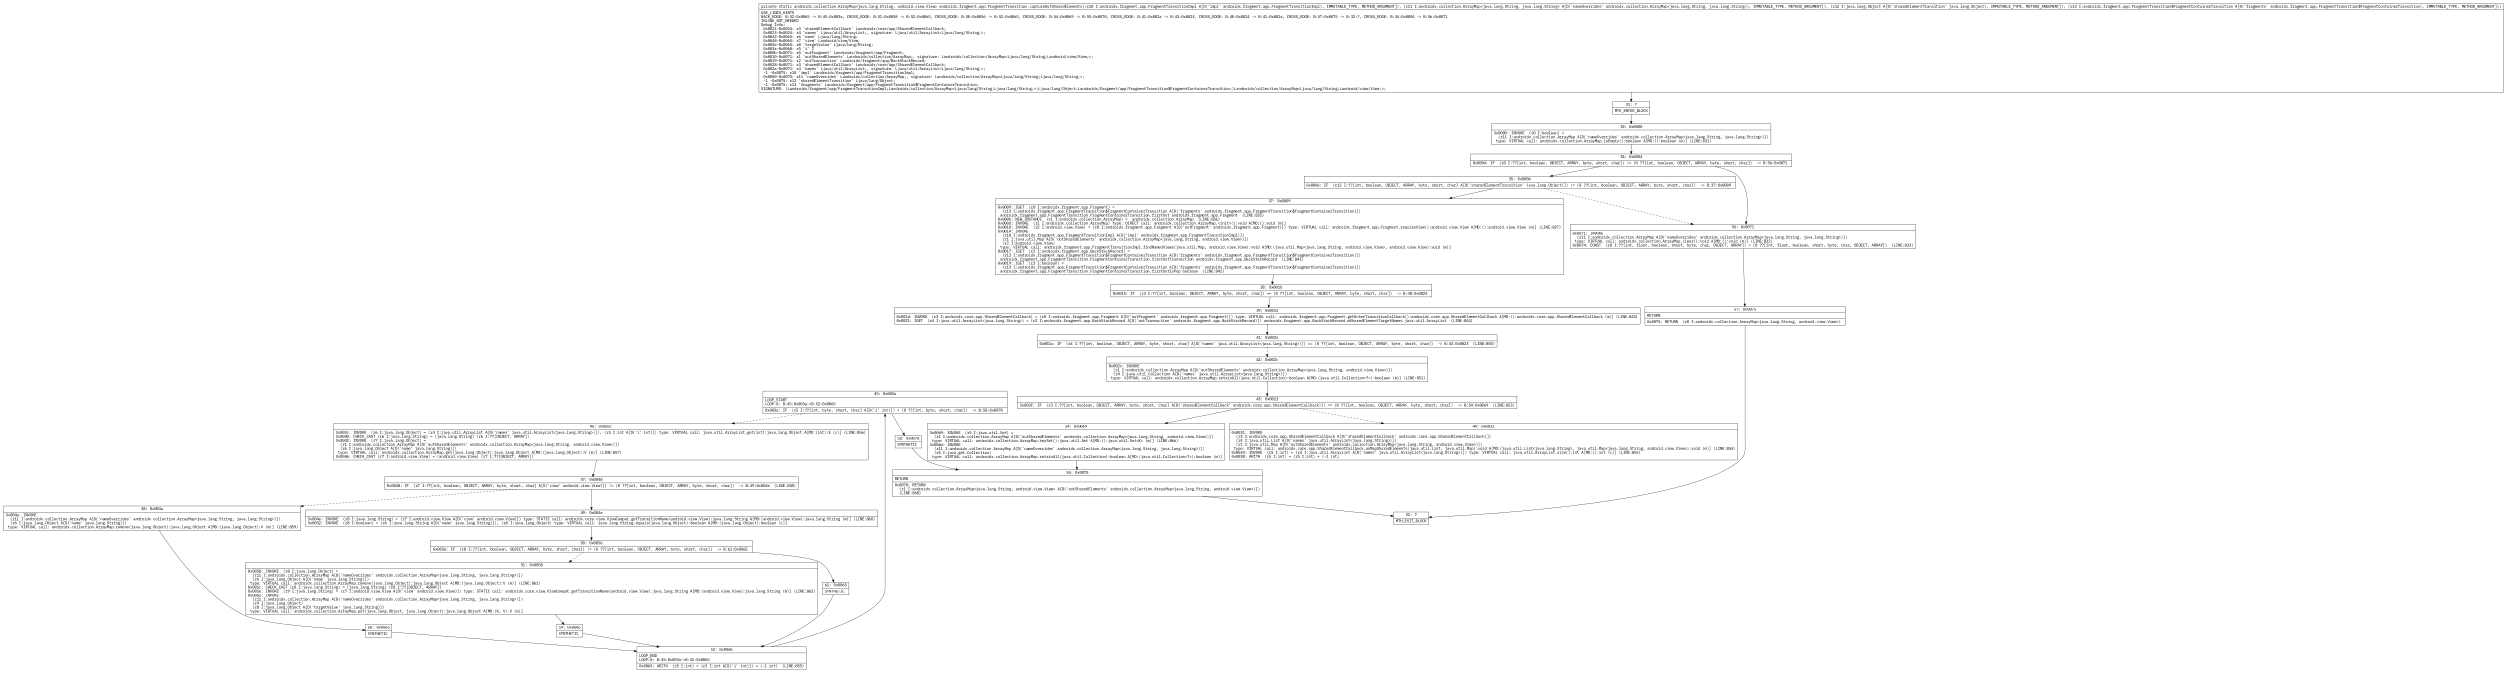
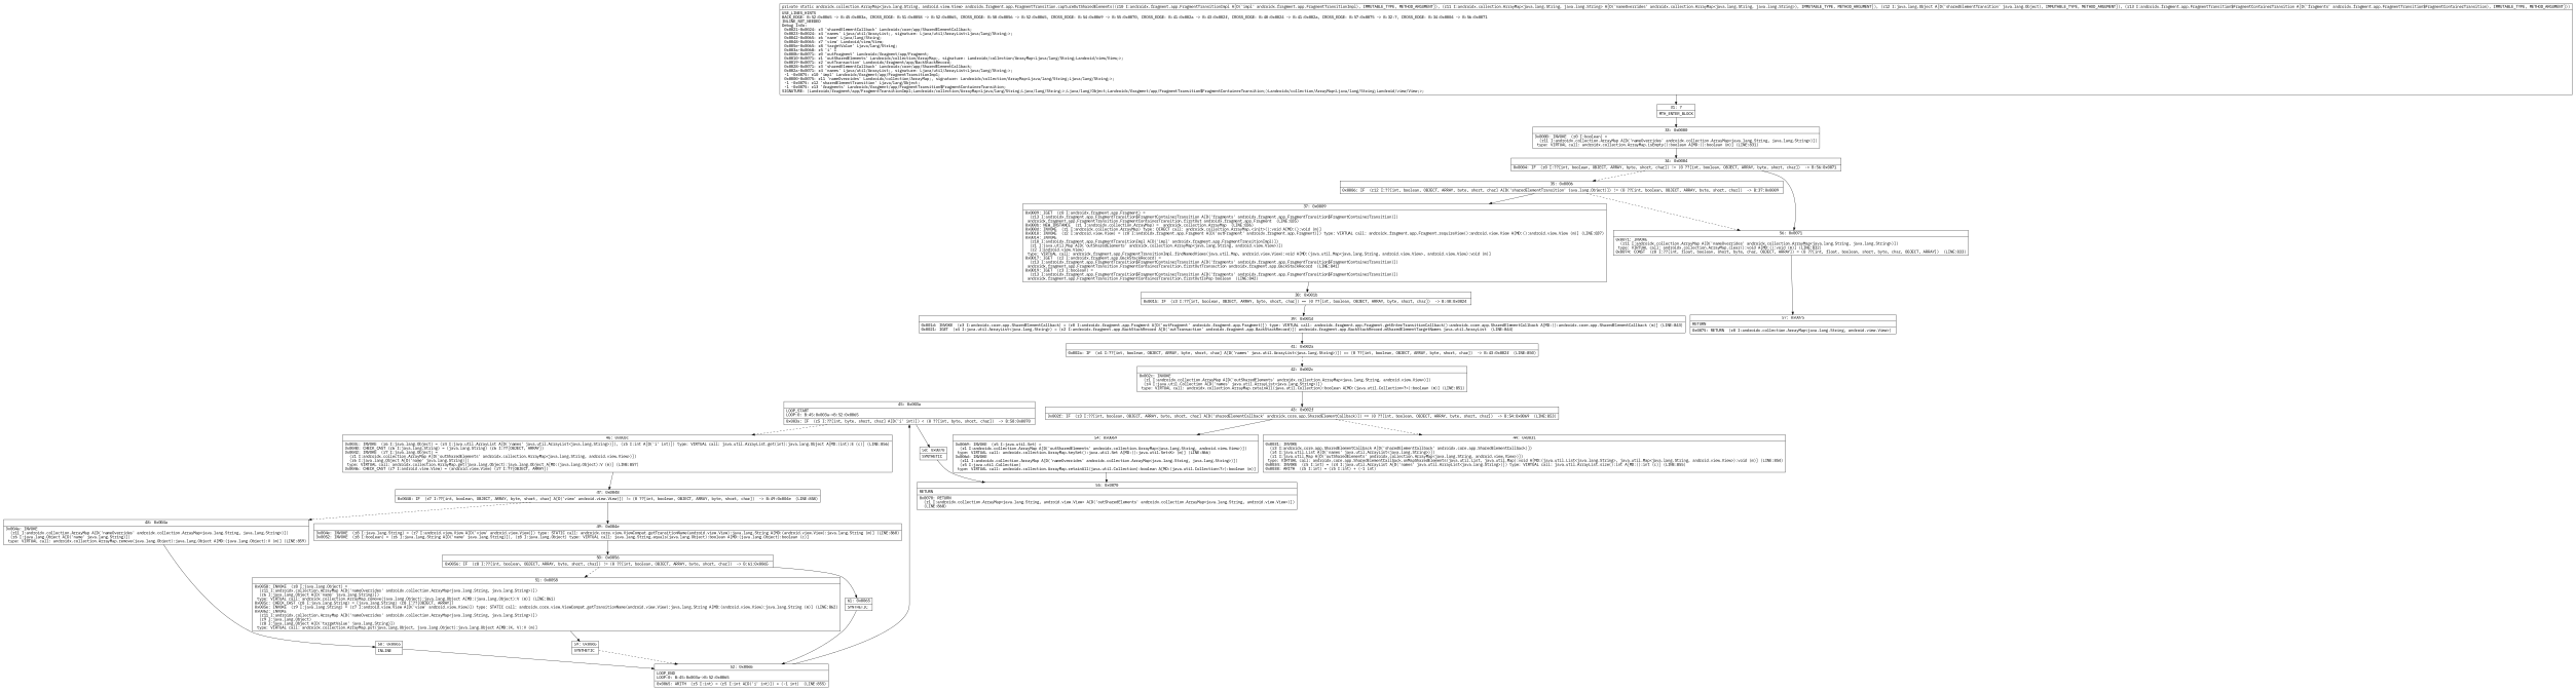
  digraph {
    fontname="IBM Plex Mono"
    node [fontname="IBM Plex Mono" shape=record]
    edge [fontname="IBM Plex Mono"]
    n1 [label="{31\:\ ?|MTH_ENTER_BLOCK\l}"]
    n2 [label="{33\:\ 0x0000|0x0000: INVOKE  (r0 I:boolean) = \l  (r11 I:androidx.collection.ArrayMap A[D('nameOverrides' androidx.collection.ArrayMap\<java.lang.String, java.lang.String\>)])\l type: VIRTUAL call: androidx.collection.ArrayMap.isEmpty():boolean A[MD:():boolean (m)] (LINE:831)\l}"]
    n3 [label="{34\:\ 0x0004|0x0004: IF  (r0 I:??[int, boolean, OBJECT, ARRAY, byte, short, char]) != (0 ??[int, boolean, OBJECT, ARRAY, byte, short, char])  \-\> B:56:0x0071 \l}"]
    n4 [label="{35\:\ 0x0006|0x0006: IF  (r12 I:??[int, boolean, OBJECT, ARRAY, byte, short, char] A[D('sharedElementTransition' java.lang.Object)]) != (0 ??[int, boolean, OBJECT, ARRAY, byte, short, char])  \-\> B:37:0x0009 \l}"]
    n5 [label="{56\:\ 0x0071|0x0071: INVOKE  \l  (r11 I:androidx.collection.ArrayMap A[D('nameOverrides' androidx.collection.ArrayMap\<java.lang.String, java.lang.String\>)])\l type: VIRTUAL call: androidx.collection.ArrayMap.clear():void A[MD:():void (m)] (LINE:832)\l0x0074: CONST  (r0 I:??[int, float, boolean, short, byte, char, OBJECT, ARRAY]) = (0 ??[int, float, boolean, short, byte, char, OBJECT, ARRAY])  (LINE:833)\l}"]
    n6 [label="{37\:\ 0x0009|0x0009: IGET  (r0 I:androidx.fragment.app.Fragment) = \l  (r13 I:androidx.fragment.app.FragmentTransition$FragmentContainerTransition A[D('fragments' androidx.fragment.app.FragmentTransition$FragmentContainerTransition)])\l androidx.fragment.app.FragmentTransition.FragmentContainerTransition.firstOut androidx.fragment.app.Fragment  (LINE:835)\l0x000b: NEW_INSTANCE  (r1 I:androidx.collection.ArrayMap) =  androidx.collection.ArrayMap  (LINE:836)\l0x000d: INVOKE  (r1 I:androidx.collection.ArrayMap) type: DIRECT call: androidx.collection.ArrayMap.\<init\>():void A[MD:():void (m)]\l0x0010: INVOKE  (r2 I:android.view.View) = (r0 I:androidx.fragment.app.Fragment A[D('outFragment' androidx.fragment.app.Fragment)]) type: VIRTUAL call: androidx.fragment.app.Fragment.requireView():android.view.View A[MD:():android.view.View (m)] (LINE:837)\l0x0014: INVOKE  \l  (r10 I:androidx.fragment.app.FragmentTransitionImpl A[D('impl' androidx.fragment.app.FragmentTransitionImpl)])\l  (r1 I:java.util.Map A[D('outSharedElements' androidx.collection.ArrayMap\<java.lang.String, android.view.View\>)])\l  (r2 I:android.view.View)\l type: VIRTUAL call: androidx.fragment.app.FragmentTransitionImpl.findNamedViews(java.util.Map, android.view.View):void A[MD:(java.util.Map\<java.lang.String, android.view.View\>, android.view.View):void (m)]\l0x0017: IGET  (r2 I:androidx.fragment.app.BackStackRecord) = \l  (r13 I:androidx.fragment.app.FragmentTransition$FragmentContainerTransition A[D('fragments' androidx.fragment.app.FragmentTransition$FragmentContainerTransition)])\l androidx.fragment.app.FragmentTransition.FragmentContainerTransition.firstOutTransaction androidx.fragment.app.BackStackRecord  (LINE:841)\l0x0019: IGET  (r3 I:boolean) = \l  (r13 I:androidx.fragment.app.FragmentTransition$FragmentContainerTransition A[D('fragments' androidx.fragment.app.FragmentTransition$FragmentContainerTransition)])\l androidx.fragment.app.FragmentTransition.FragmentContainerTransition.firstOutIsPop boolean  (LINE:842)\l}"]
    n7 [label="{57\:\ 0x0075|RETURN\l|0x0075: RETURN  (r0 I:androidx.collection.ArrayMap\<java.lang.String, android.view.View\>) \l}"]
    n8 [label="{38\:\ 0x001b|0x001b: IF  (r3 I:??[int, boolean, OBJECT, ARRAY, byte, short, char]) == (0 ??[int, boolean, OBJECT, ARRAY, byte, short, char])  \-\> B:40:0x0024 \l}"]
    n9 [label="{39\:\ 0x001d|0x001d: INVOKE  (r3 I:androidx.core.app.SharedElementCallback) = (r0 I:androidx.fragment.app.Fragment A[D('outFragment' androidx.fragment.app.Fragment)]) type: VIRTUAL call: androidx.fragment.app.Fragment.getEnterTransitionCallback():androidx.core.app.SharedElementCallback A[MD:():androidx.core.app.SharedElementCallback (m)] (LINE:843)\l0x0021: IGET  (r4 I:java.util.ArrayList\<java.lang.String\>) = (r2 I:androidx.fragment.app.BackStackRecord A[D('outTransaction' androidx.fragment.app.BackStackRecord)]) androidx.fragment.app.BackStackRecord.mSharedElementTargetNames java.util.ArrayList  (LINE:844)\l}"]
    n10 [label="{41\:\ 0x002a|0x002a: IF  (r4 I:??[int, boolean, OBJECT, ARRAY, byte, short, char] A[D('names' java.util.ArrayList\<java.lang.String\>)]) == (0 ??[int, boolean, OBJECT, ARRAY, byte, short, char])  \-\> B:43:0x002f  (LINE:850)\l}"]
    n11 [label="{42\:\ 0x002c|0x002c: INVOKE  \l  (r1 I:androidx.collection.ArrayMap A[D('outSharedElements' androidx.collection.ArrayMap\<java.lang.String, android.view.View\>)])\l  (r4 I:java.util.Collection A[D('names' java.util.ArrayList\<java.lang.String\>)])\l type: VIRTUAL call: androidx.collection.ArrayMap.retainAll(java.util.Collection):boolean A[MD:(java.util.Collection\<?\>):boolean (m)] (LINE:851)\l}"]
    n12 [label="{43\:\ 0x002f|0x002f: IF  (r3 I:??[int, boolean, OBJECT, ARRAY, byte, short, char] A[D('sharedElementCallback' androidx.core.app.SharedElementCallback)]) == (0 ??[int, boolean, OBJECT, ARRAY, byte, short, char])  \-\> B:54:0x0069  (LINE:853)\l}"]
    n13 [label="{44\:\ 0x0031|0x0031: INVOKE  \l  (r3 I:androidx.core.app.SharedElementCallback A[D('sharedElementCallback' androidx.core.app.SharedElementCallback)])\l  (r4 I:java.util.List A[D('names' java.util.ArrayList\<java.lang.String\>)])\l  (r1 I:java.util.Map A[D('outSharedElements' androidx.collection.ArrayMap\<java.lang.String, android.view.View\>)])\l type: VIRTUAL call: androidx.core.app.SharedElementCallback.onMapSharedElements(java.util.List, java.util.Map):void A[MD:(java.util.List\<java.lang.String\>, java.util.Map\<java.lang.String, android.view.View\>):void (m)] (LINE:854)\l0x0034: INVOKE  (r5 I:int) = (r4 I:java.util.ArrayList A[D('names' java.util.ArrayList\<java.lang.String\>)]) type: VIRTUAL call: java.util.ArrayList.size():int A[MD:():int (c)] (LINE:855)\l0x0038: ARITH  (r5 I:int) = (r5 I:int) + (\-1 int) \l}"]
-   n14 [label="{54\:\ 0x0069|0x0069: INVOKE  (r5 I:java.util.Set) = \l  (r1 I:androidx.collection.ArrayMap A[D('outSharedElements' androidx.collection.ArrayMap\<java.lang.String, android.view.View\>)])\l type: VIRTUAL call: androidx.collection.ArrayMap.keySet():java.util.Set A[MD:():java.util.Set\<K\> (m)] (LINE:866)\l0x006d: INVOKE  \l  (r11 I:androidx.collection.ArrayMap A[D('nameOverrides' androidx.collection.ArrayMap\<java.lang.String, java.lang.String\>)])\l  (r5 I:java.get.Collection)\l type: VIRTUAL call: androidx.collection.ArrayMap.retainAll(java.util.Collection):boolean A[MD:(java.util.Collection\<?\>):boolean (m)]\l}"]
+   n14 [label="{54\:\ 0x0069|0x0069: INVOKE  (r5 I:java.util.Set) = \l  (r1 I:androidx.collection.ArrayMap A[D('outSharedElements' androidx.collection.ArrayMap\<java.lang.String, android.view.View\>)])\l type: VIRTUAL call: androidx.collection.ArrayMap.keySet():java.util.Set A[MD:():java.util.Set\<K\> (m)] (LINE:866)\l0x006d: INVOKE  \l  (r11 I:androidx.collection.ArrayMap A[D('nameOverrides' androidx.collection.ArrayMap\<java.lang.String, java.lang.String\>)])\l  (r5 I:java.util.Collection)\l type: VIRTUAL call: androidx.collection.ArrayMap.retainAll(java.util.Collection):boolean A[MD:(java.util.Collection\<?\>):boolean (m)]\l}"]
    n15 [label="{55\:\ 0x0070|RETURN\l|0x0070: RETURN  \l  (r1 I:androidx.collection.ArrayMap\<java.lang.String, android.view.View\> A[D('outSharedElements' androidx.collection.ArrayMap\<java.lang.String, android.view.View\>)])\l  (LINE:868)\l}"]
    n16 [label="{45\:\ 0x003a|LOOP_START\lLOOP:0: B:45:0x003a\-\>B:52:0x0065\l|0x003a: IF  (r5 I:??[int, byte, short, char] A[D('i' int)]) \< (0 ??[int, byte, short, char])  \-\> B:58:0x0070 \l}"]
    n17 [label="{46\:\ 0x003c|0x003c: INVOKE  (r6 I:java.lang.Object) = (r4 I:java.util.ArrayList A[D('names' java.util.ArrayList\<java.lang.String\>)]), (r5 I:int A[D('i' int)]) type: VIRTUAL call: java.util.ArrayList.get(int):java.lang.Object A[MD:(int):E (c)] (LINE:856)\l0x0040: CHECK_CAST (r6 I:java.lang.String) = (java.lang.String) (r6 I:??[OBJECT, ARRAY]) \l0x0042: INVOKE  (r7 I:java.lang.Object) = \l  (r1 I:androidx.collection.ArrayMap A[D('outSharedElements' androidx.collection.ArrayMap\<java.lang.String, android.view.View\>)])\l  (r6 I:java.lang.Object A[D('name' java.lang.String)])\l type: VIRTUAL call: androidx.collection.ArrayMap.get(java.lang.Object):java.lang.Object A[MD:(java.lang.Object):V (m)] (LINE:857)\l0x0046: CHECK_CAST (r7 I:android.view.View) = (android.view.View) (r7 I:??[OBJECT, ARRAY]) \l}"]
    n18 [label="{58\:\ 0x0070|SYNTHETIC\l}"]
    n19 [label="{47\:\ 0x0048|0x0048: IF  (r7 I:??[int, boolean, OBJECT, ARRAY, byte, short, char] A[D('view' android.view.View)]) != (0 ??[int, boolean, OBJECT, ARRAY, byte, short, char])  \-\> B:49:0x004e  (LINE:858)\l}"]
    n20 [label="{48\:\ 0x004a|0x004a: INVOKE  \l  (r11 I:androidx.collection.ArrayMap A[D('nameOverrides' androidx.collection.ArrayMap\<java.lang.String, java.lang.String\>)])\l  (r6 I:java.lang.Object A[D('name' java.lang.String)])\l type: VIRTUAL call: androidx.collection.ArrayMap.remove(java.lang.Object):java.lang.Object A[MD:(java.lang.Object):V (m)] (LINE:859)\l}"]
    n21 [label="{49\:\ 0x004e|0x004e: INVOKE  (r8 I:java.lang.String) = (r7 I:android.view.View A[D('view' android.view.View)]) type: STATIC call: androidx.core.view.ViewCompat.getTransitionName(android.view.View):java.lang.String A[MD:(android.view.View):java.lang.String (m)] (LINE:860)\l0x0052: INVOKE  (r8 I:boolean) = (r6 I:java.lang.String A[D('name' java.lang.String)]), (r8 I:java.lang.Object) type: VIRTUAL call: java.lang.String.equals(java.lang.Object):boolean A[MD:(java.lang.Object):boolean (c)]\l}"]
-   n22 [label="{60\:\ 0x0065|SYNTHETIC\l}"]
+   n22 [label="{60\:\ 0x0065|INLINE\l}"]
    n23 [label="{50\:\ 0x0056|0x0056: IF  (r8 I:??[int, boolean, OBJECT, ARRAY, byte, short, char]) != (0 ??[int, boolean, OBJECT, ARRAY, byte, short, char])  \-\> B:61:0x0065 \l}"]
    n24 [label="{52\:\ 0x0065|LOOP_END\lLOOP:0: B:45:0x003a\-\>B:52:0x0065\l|0x0065: ARITH  (r5 I:int) = (r5 I:int A[D('i' int)]) + (\-1 int)  (LINE:855)\l}"]
    n25 [label="{51\:\ 0x0058|0x0058: INVOKE  (r8 I:java.lang.Object) = \l  (r11 I:androidx.collection.ArrayMap A[D('nameOverrides' androidx.collection.ArrayMap\<java.lang.String, java.lang.String\>)])\l  (r6 I:java.lang.Object A[D('name' java.lang.String)])\l type: VIRTUAL call: androidx.collection.ArrayMap.remove(java.lang.Object):java.lang.Object A[MD:(java.lang.Object):V (m)] (LINE:861)\l0x005c: CHECK_CAST (r8 I:java.lang.String) = (java.lang.String) (r8 I:??[OBJECT, ARRAY]) \l0x005e: INVOKE  (r9 I:java.lang.String) = (r7 I:android.view.View A[D('view' android.view.View)]) type: STATIC call: androidx.core.view.ViewCompat.getTransitionName(android.view.View):java.lang.String A[MD:(android.view.View):java.lang.String (m)] (LINE:862)\l0x0062: INVOKE  \l  (r11 I:androidx.collection.ArrayMap A[D('nameOverrides' androidx.collection.ArrayMap\<java.lang.String, java.lang.String\>)])\l  (r9 I:java.lang.Object)\l  (r8 I:java.lang.Object A[D('targetValue' java.lang.String)])\l type: VIRTUAL call: androidx.collection.ArrayMap.put(java.lang.Object, java.lang.Object):java.lang.Object A[MD:(K, V):V (m)]\l}"]
    n26 [label="{61\:\ 0x0065|SYNTHETIC\l}"]
    n27 [label="{59\:\ 0x0065|SYNTHETIC\l}"]
-   n28 [label="{32\:\ ?|MTH_EXIT_BLOCK\l}"]
    n29 [label="{private static androidx.collection.ArrayMap\<java.lang.String, android.view.View\> androidx.fragment.app.FragmentTransition.captureOutSharedElements((r10 I:androidx.fragment.app.FragmentTransitionImpl A[D('impl' androidx.fragment.app.FragmentTransitionImpl), IMMUTABLE_TYPE, METHOD_ARGUMENT]), (r11 I:androidx.collection.ArrayMap\<java.lang.String, java.lang.String\> A[D('nameOverrides' androidx.collection.ArrayMap\<java.lang.String, java.lang.String\>), IMMUTABLE_TYPE, METHOD_ARGUMENT]), (r12 I:java.lang.Object A[D('sharedElementTransition' java.lang.Object), IMMUTABLE_TYPE, METHOD_ARGUMENT]), (r13 I:androidx.fragment.app.FragmentTransition$FragmentContainerTransition A[D('fragments' androidx.fragment.app.FragmentTransition$FragmentContainerTransition), IMMUTABLE_TYPE, METHOD_ARGUMENT]))  | USE_LINES_HINTS\lBACK_EDGE: B:52:0x0065 \-\> B:45:0x003a, CROSS_EDGE: B:51:0x0058 \-\> B:52:0x0065, CROSS_EDGE: B:50:0x0056 \-\> B:52:0x0065, CROSS_EDGE: B:54:0x0069 \-\> B:55:0x0070, CROSS_EDGE: B:41:0x002a \-\> B:43:0x002f, CROSS_EDGE: B:40:0x0024 \-\> B:41:0x002a, CROSS_EDGE: B:57:0x0075 \-\> B:32:?, CROSS_EDGE: B:34:0x0004 \-\> B:56:0x0071\lINLINE_NOT_NEEDED\lDebug Info:\l  0x0021\-0x0024: r3 'sharedElementCallback' Landroidx\/core\/app\/SharedElementCallback;\l  0x0023\-0x0024: r4 'names' Ljava\/util\/ArrayList;, signature: Ljava\/util\/ArrayList\<Ljava\/lang\/String;\>;\l  0x0042\-0x0065: r6 'name' Ljava\/lang\/String;\l  0x0048\-0x0065: r7 'view' Landroid\/view\/View;\l  0x005e\-0x0065: r8 'targetValue' Ljava\/lang\/String;\l  0x003a\-0x0068: r5 'i' I\l  0x000b\-0x0071: r0 'outFragment' Landroidx\/fragment\/app\/Fragment;\l  0x0010\-0x0071: r1 'outSharedElements' Landroidx\/collection\/ArrayMap;, signature: Landroidx\/collection\/ArrayMap\<Ljava\/lang\/String;Landroid\/view\/View;\>;\l  0x0019\-0x0071: r2 'outTransaction' Landroidx\/fragment\/app\/BackStackRecord;\l  0x0028\-0x0071: r3 'sharedElementCallback' Landroidx\/core\/app\/SharedElementCallback;\l  0x002a\-0x0071: r4 'names' Ljava\/util\/ArrayList;, signature: Ljava\/util\/ArrayList\<Ljava\/lang\/String;\>;\l  \-1 \-0x0075: r10 'impl' Landroidx\/fragment\/app\/FragmentTransitionImpl;\l  0x0000\-0x0075: r11 'nameOverrides' Landroidx\/collection\/ArrayMap;, signature: Landroidx\/collection\/ArrayMap\<Ljava\/lang\/String;Ljava\/lang\/String;\>;\l  \-1 \-0x0075: r12 'sharedElementTransition' Ljava\/lang\/Object;\l  \-1 \-0x0075: r13 'fragments' Landroidx\/fragment\/app\/FragmentTransition$FragmentContainerTransition;\lSIGNATURE: (Landroidx\/fragment\/app\/FragmentTransitionImpl;Landroidx\/collection\/ArrayMap\<Ljava\/lang\/String;Ljava\/lang\/String;\>;Ljava\/lang\/Object;Landroidx\/fragment\/app\/FragmentTransition$FragmentContainerTransition;)Landroidx\/collection\/ArrayMap\<Ljava\/lang\/String;Landroid\/view\/View;\>;\l}"]
    n1 -> n2
    n2 -> n3
-   n3 -> n4 [style=solid]
+   n3 -> n4 [style=dashed]
    n3 -> n5
    n4 -> n5 [style=dashed]
    n4 -> n6
    n5 -> n7
    n6 -> n8
-   n7 -> n28
    n8 -> n9 [style=solid]
    n9 -> n10
    n10 -> n11 [style=dashed]
    n11 -> n12
    n12 -> n13 [style=dashed]
    n12 -> n14
    n14 -> n15
-   n15 -> n28
    n16 -> n17 [style=dashed]
    n16 -> n18
    n17 -> n19
    n18 -> n15
    n19 -> n20 [style=dashed]
    n19 -> n21
    n20 -> n22
    n21 -> n23
    n22 -> n24
    n23 -> n25 [style=dashed]
    n23 -> n26
    n24 -> n16
    n25 -> n27
    n26 -> n24
-   n27 -> n24
+   n27 -> n24 [style=dashed]
    n29 -> n1
  }
